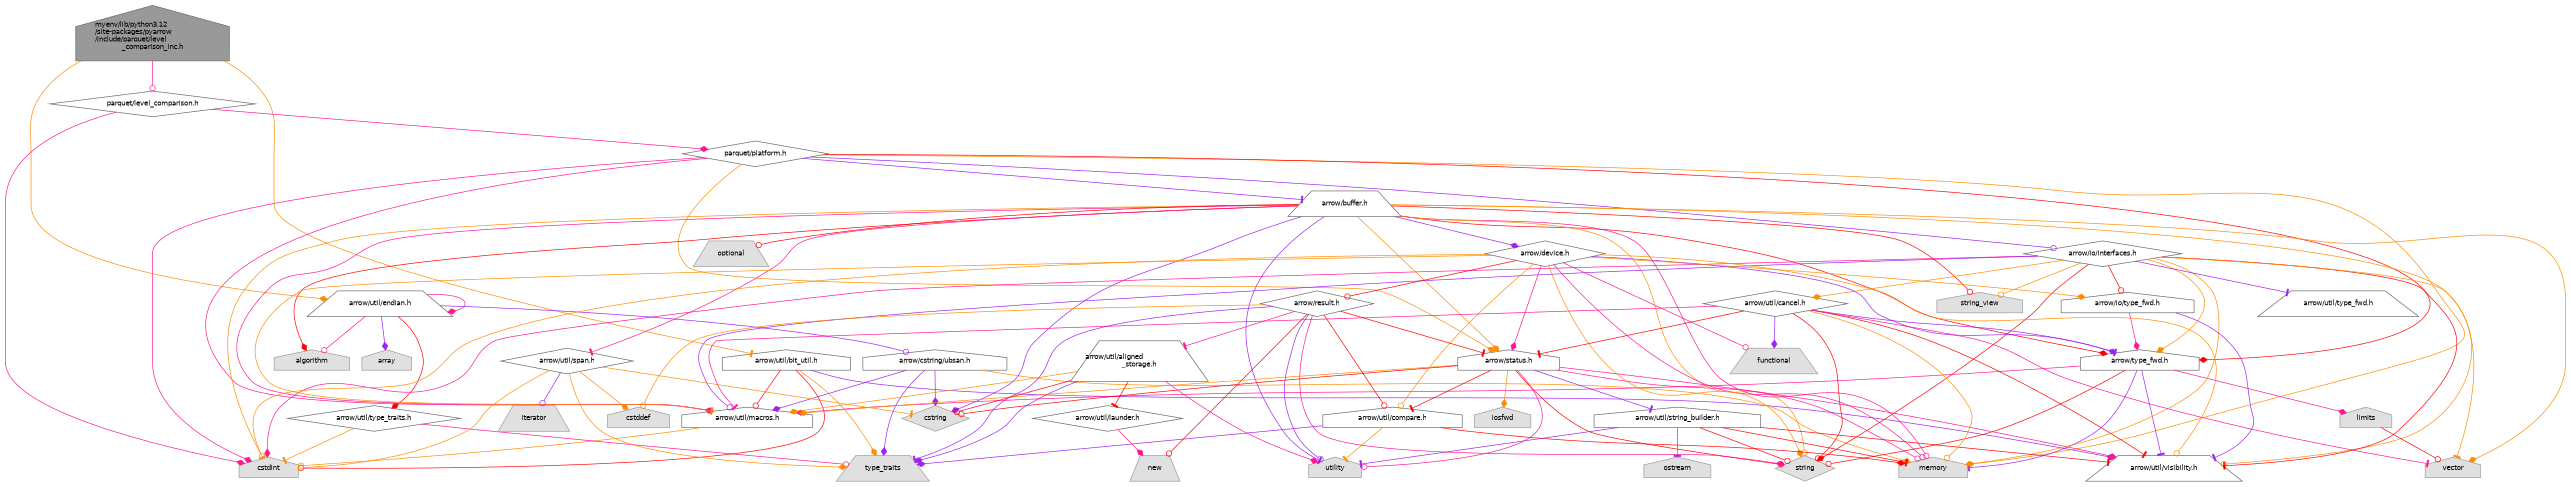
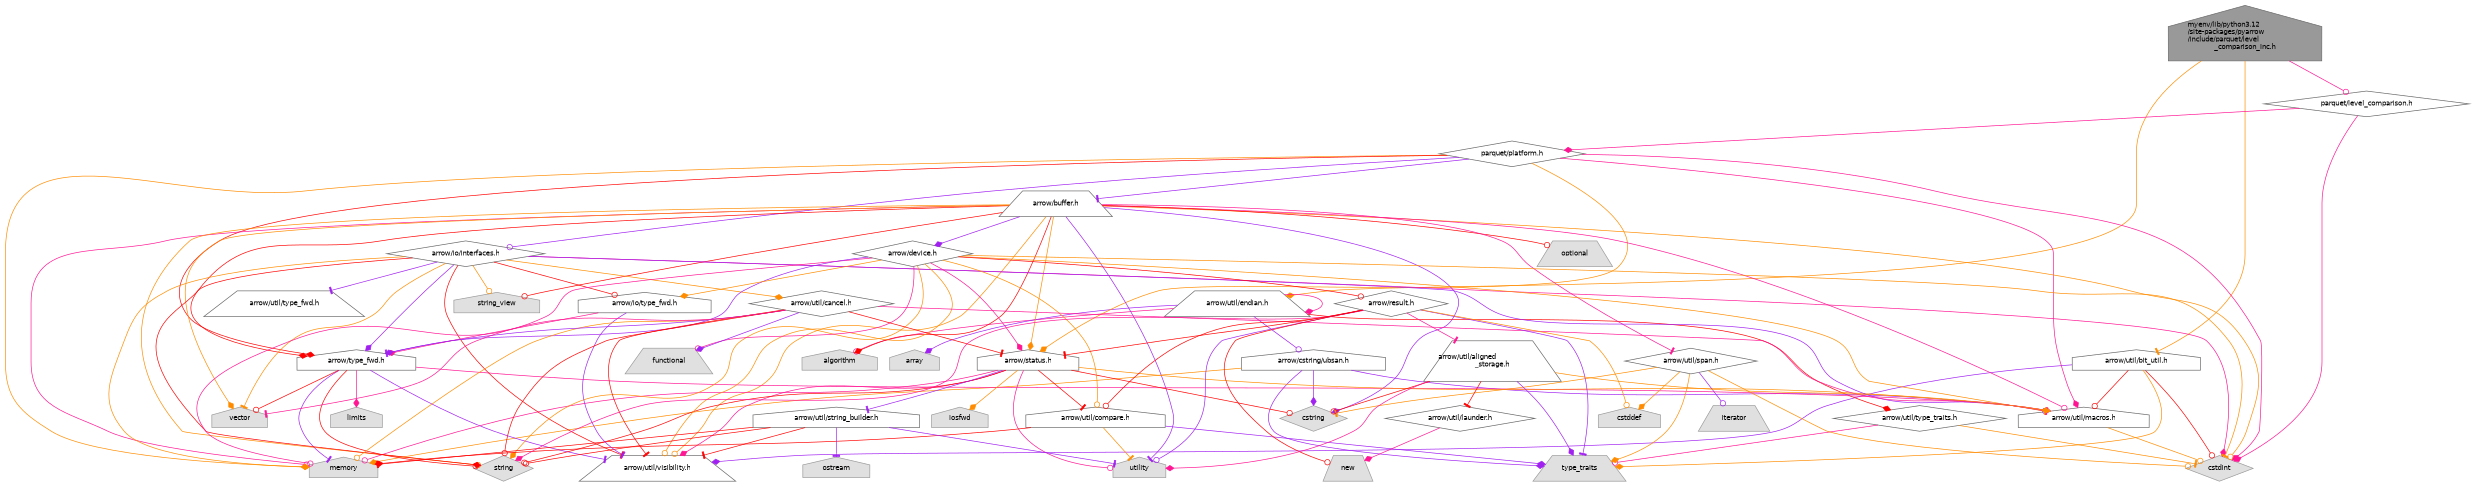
  digraph {
    node [color=grey40 fillcolor=white fontname=Helvetica fontsize=10 shape=house style=filled]
    edge [arrowhead=diamond color=darkorange fontname=Helvetica fontsize=10 labelfontname=Helvetica labelfontsize=10 style=solid]
    n1 [color=gray40 fillcolor=grey60 fontcolor=black height=0.2 label="myenv/lib/python3.12\l/site-packages/pyarrow\l/include/parquet/level\l_comparison_inc.h" width=0.4]
    n2 [height=0.2 label="arrow/util/bit_util.h" width=0.4]
    n3 [height=0.2 label="arrow/util/endian.h" shape=trapezium width=0.4]
    n4 [height=0.2 label="parquet/level_comparison.h" shape=diamond width=0.4]
-   n5 [color=grey60 fillcolor="#E0E0E0" height=0.2 label=cstdint width=0.4]
+   n5 [color=grey60 fillcolor="#E0E0E0" height=0.2 label=cstdint shape=diamond width=0.4]
    n6 [color=grey60 fillcolor="#E0E0E0" height=0.2 label=type_traits shape=trapezium width=0.4]
    n7 [height=0.2 label="arrow/util/macros.h" width=0.4]
    n8 [height=0.2 label="arrow/util/visibility.h" shape=trapezium width=0.4]
    n9 [color=grey60 fillcolor="#E0E0E0" height=0.2 label=algorithm width=0.4]
    n10 [color=grey60 fillcolor="#E0E0E0" height=0.2 label=array width=0.4]
    n11 [height=0.2 label="arrow/util/type_traits.h" shape=diamond width=0.4]
    n12 [height=0.2 label="arrow/cstring/ubsan.h" width=0.4]
    n13 [height=0.2 label="parquet/platform.h" shape=diamond width=0.4]
    n14 [color=grey60 fillcolor="#E0E0E0" height=0.2 label=cstring shape=diamond width=0.4]
    n15 [color=grey60 fillcolor="#E0E0E0" height=0.2 label=memory width=0.4]
    n16 [height=0.2 label="arrow/buffer.h" shape=trapezium width=0.4]
    n17 [height=0.2 label="arrow/type_fwd.h" width=0.4]
    n18 [height=0.2 label="arrow/status.h" width=0.4]
    n19 [height=0.2 label="arrow/io/interfaces.h" shape=diamond width=0.4]
    n20 [color=grey60 fillcolor="#E0E0E0" height=0.2 label=optional shape=trapezium width=0.4]
    n21 [color=grey60 fillcolor="#E0E0E0" height=0.2 label=string shape=diamond width=0.4]
    n22 [color=grey60 fillcolor="#E0E0E0" height=0.2 label=string_view width=0.4]
    n23 [color=grey60 fillcolor="#E0E0E0" height=0.2 label=utility width=0.4]
    n24 [color=grey60 fillcolor="#E0E0E0" height=0.2 label=vector width=0.4]
    n25 [height=0.2 label="arrow/device.h" shape=diamond width=0.4]
    n26 [height=0.2 label="arrow/util/span.h" shape=diamond width=0.4]
    n27 [color=grey60 fillcolor="#E0E0E0" height=0.2 label=limits width=0.4]
    n28 [height=0.2 label="arrow/util/compare.h" width=0.4]
    n29 [color=grey60 fillcolor="#E0E0E0" height=0.2 label=iosfwd width=0.4]
    n30 [height=0.2 label="arrow/util/string_builder.h" width=0.4]
    n31 [height=0.2 label="arrow/io/type_fwd.h" width=0.4]
    n32 [height=0.2 label="arrow/util/cancel.h" shape=diamond width=0.4]
    n33 [height=0.2 label="arrow/util/type_fwd.h" shape=trapezium width=0.4]
    n34 [color=grey60 fillcolor="#E0E0E0" height=0.2 label=functional shape=trapezium width=0.4]
    n35 [height=0.2 label="arrow/result.h" shape=diamond width=0.4]
    n36 [color=grey60 fillcolor="#E0E0E0" height=0.2 label=cstddef width=0.4]
    n37 [color=grey60 fillcolor="#E0E0E0" height=0.2 label=iterator shape=trapezium width=0.4]
    n38 [color=grey60 fillcolor="#E0E0E0" height=0.2 label=new shape=trapezium width=0.4]
    n39 [height=0.2 label="arrow/util/aligned\l_storage.h" shape=trapezium width=0.4]
    n40 [height=0.2 label="arrow/util/launder.h" shape=diamond width=0.4]
    n41 [color=grey60 fillcolor="#E0E0E0" height=0.2 label=ostream width=0.4]
    n1 -> n2 [arrowhead=tee]
    n1 -> n3
    n1 -> n4 [arrowhead=odot color=deeppink]
    n2 -> n5 [arrowhead=odot color=red]
    n2 -> n6
    n2 -> n7 [arrowhead=odot color=red]
    n2 -> n8 [color=purple]
    n3 -> n3 [color=deeppink]
    n3 -> n9 [arrowhead=odot color=deeppink]
    n3 -> n10 [color=purple]
    n3 -> n11 [color=red]
    n3 -> n12 [arrowhead=odot color=purple]
    n4 -> n5 [color=deeppink]
    n4 -> n13 [color=deeppink]
    n7 -> n5 [arrowhead=odot]
    n11 -> n5 [arrowhead=tee]
    n11 -> n6 [arrowhead=odot color=deeppink]
    n12 -> n6 [color=purple]
    n12 -> n7 [color=purple]
    n12 -> n14 [color=purple]
    n12 -> n15
    n13 -> n5 [color=deeppink]
    n13 -> n7 [color=deeppink]
    n13 -> n15
    n13 -> n16 [arrowhead=tee color=purple]
    n13 -> n17 [color=red]
    n13 -> n18
    n13 -> n19 [arrowhead=odot color=purple]
    n16 -> n5 [arrowhead=odot]
    n16 -> n7 [arrowhead=odot color=deeppink]
    n16 -> n8 [arrowhead=odot]
    n16 -> n9 [color=red]
    n16 -> n14 [color=purple]
    n16 -> n15 [arrowhead=odot color=deeppink]
    n16 -> n17 [color=red]
    n16 -> n18
    n16 -> n20 [arrowhead=odot color=red]
    n16 -> n21 [arrowhead=odot]
    n16 -> n22 [arrowhead=odot color=red]
    n16 -> n23 [arrowhead=tee color=purple]
    n16 -> n24
    n16 -> n25 [color=purple]
    n16 -> n26 [arrowhead=tee color=deeppink]
    n17 -> n7 [color=deeppink]
    n17 -> n8 [arrowhead=tee color=purple]
    n17 -> n15 [arrowhead=tee color=purple]
    n17 -> n21 [arrowhead=odot color=red]
-   n27 -> n24 [arrowhead=odot color=red]
+   n17 -> n24 [arrowhead=odot color=red]
    n17 -> n27 [color=deeppink]
    n18 -> n7
    n18 -> n8 [color=deeppink]
    n18 -> n14 [arrowhead=odot color=red]
    n18 -> n15 [arrowhead=odot color=deeppink]
    n18 -> n21 [arrowhead=odot color=red]
    n18 -> n23 [arrowhead=odot color=deeppink]
    n18 -> n28 [arrowhead=tee color=red]
    n18 -> n29
    n18 -> n30 [arrowhead=tee color=purple]
    n19 -> n5 [color=deeppink]
    n19 -> n7 [arrowhead=odot color=purple]
    n19 -> n8 [arrowhead=tee color=red]
    n19 -> n15
-   n19 -> n17
+   n19 -> n17 [color=purple]
    n19 -> n21 [color=red]
    n19 -> n22 [arrowhead=odot]
    n19 -> n24 [arrowhead=tee]
    n19 -> n31 [arrowhead=odot color=red]
    n19 -> n32
    n19 -> n33 [arrowhead=tee color=purple]
    n25 -> n5 [arrowhead=tee]
    n25 -> n7 [arrowhead=tee]
    n25 -> n8 [arrowhead=odot]
    n25 -> n15 [arrowhead=odot color=deeppink]
    n25 -> n17 [arrowhead=tee color=purple]
    n25 -> n18 [color=deeppink]
    n25 -> n21
    n25 -> n28 [arrowhead=odot]
    n25 -> n31
    n25 -> n34 [arrowhead=odot color=deeppink]
    n25 -> n35 [arrowhead=odot color=red]
    n26 -> n5 [arrowhead=odot]
    n26 -> n6
    n26 -> n14 [arrowhead=tee]
    n26 -> n36
    n26 -> n37 [arrowhead=odot color=purple]
    n28 -> n6 [color=purple]
    n28 -> n15 [color=red]
    n28 -> n23 [arrowhead=tee]
    n30 -> n8 [arrowhead=tee color=red]
    n30 -> n15 [arrowhead=tee color=red]
    n30 -> n21 [arrowhead=odot color=red]
    n30 -> n23 [arrowhead=tee color=purple]
    n30 -> n41 [arrowhead=tee color=purple]
    n31 -> n8 [arrowhead=tee color=purple]
    n31 -> n17 [color=deeppink]
    n32 -> n7 [arrowhead=tee color=deeppink]
    n32 -> n8 [arrowhead=tee color=red]
    n32 -> n15 [arrowhead=odot]
    n32 -> n17 [color=purple]
    n32 -> n18 [arrowhead=tee color=red]
    n32 -> n21 [arrowhead=odot color=red]
    n32 -> n24 [arrowhead=tee color=deeppink]
    n32 -> n34 [color=purple]
    n35 -> n6 [arrowhead=tee color=purple]
    n35 -> n18 [arrowhead=tee color=red]
    n35 -> n21 [color=deeppink]
    n35 -> n23 [arrowhead=odot color=purple]
    n35 -> n28 [arrowhead=odot color=red]
    n35 -> n36 [arrowhead=odot]
    n35 -> n38 [arrowhead=odot color=red]
    n35 -> n39 [arrowhead=tee color=deeppink]
    n39 -> n6 [color=purple]
    n39 -> n7
    n39 -> n14 [arrowhead=odot color=red]
    n39 -> n23 [color=deeppink]
    n39 -> n40 [arrowhead=tee color=red]
    n40 -> n38 [color=deeppink]
  }
